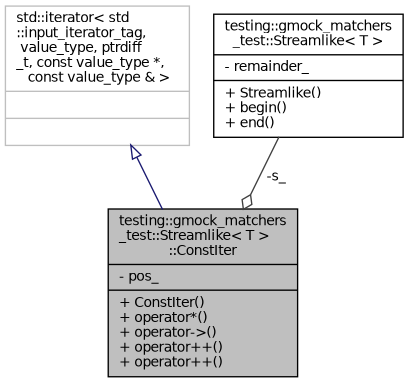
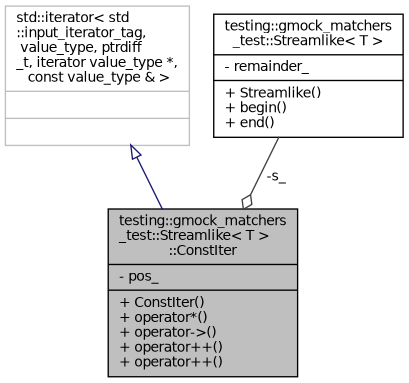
  digraph {
    node [color=black fillcolor=white fontname=Helvetica fontsize=10 shape=record style=filled]
    edge [fontname=Helvetica fontsize=10 labelfontname=Helvetica labelfontsize=10 style=solid]
    n1 [fillcolor=grey75 fontcolor=black height=0.2 label="{testing::gmock_matchers\l_test::Streamlike\< T \>\l::ConstIter\n|- pos_\l|+ ConstIter()\l+ operator*()\l+ operator-\>()\l+ operator++()\l+ operator++()\l}" width=0.4]
-   n2 [color=grey75 height=0.2 label="{std::iterator\< std\l::input_iterator_tag,\l value_type, ptrdiff\l_t, const value_type *,\l const value_type & \>\n||}" width=0.4]
+   n2 [color=grey75 height=0.2 label="{std::iterator\< std\l::input_iterator_tag,\l value_type, ptrdiff\l_t, iterator value_type *,\l const value_type & \>\n||}" width=0.4]
    n3 [height=0.2 label="{testing::gmock_matchers\l_test::Streamlike\< T \>\n|- remainder_\l|+ Streamlike()\l+ begin()\l+ end()\l}" width=0.4]
    n2 -> n1 [arrowtail=onormal color=midnightblue dir=back]
    n3 -> n1 [arrowhead=odiamond color=grey25 label=" -s_"]
  }
